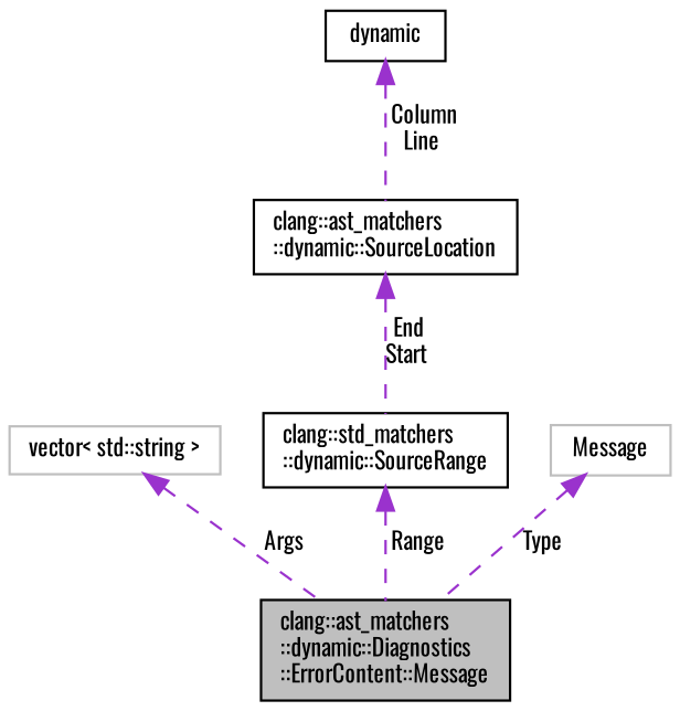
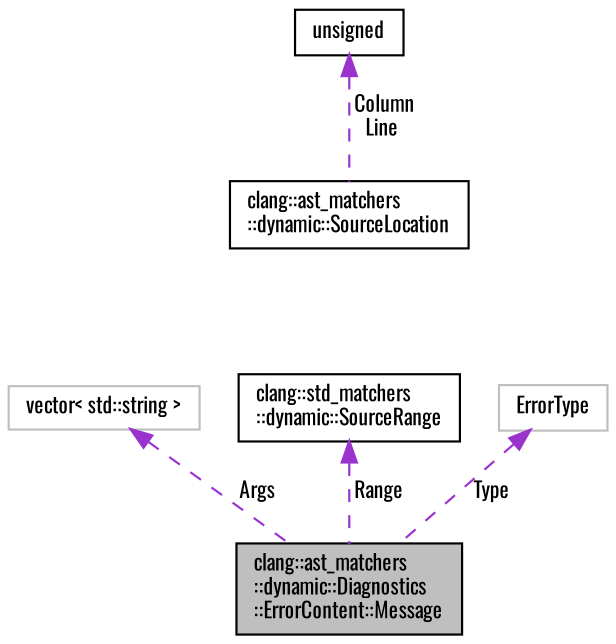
  digraph {
    fontname=Oswald
    node [color=black fontname=Oswald fontsize=10 shape=record]
    edge [color=darkorchid3 dir=back fontname=Oswald fontsize=10 labelfontname=Helvetica labelfontsize=10 style=dashed]
    n1 [fillcolor=grey75 fontcolor=black height=0.2 label="clang::ast_matchers\l::dynamic::Diagnostics\l::ErrorContent::Message" style=filled width=0.4]
    n2 [color=grey75 height=0.2 label="vector\< std::string \>" width=0.4]
    n3 [height=0.2 label="clang::std_matchers\l::dynamic::SourceRange" width=0.4]
    n4 [height=0.2 label="clang::ast_matchers\l::dynamic::SourceLocation" width=0.4]
-   n5 [height=0.2 label=dynamic width=0.4]
-   n6 [color=grey75 height=0.2 label=Message width=0.4]
+   n5 [height=0.2 label=unsigned width=0.4]
+   n6 [color=grey75 height=0.2 label=ErrorType width=0.4]
    n2 -> n1 [label=" Args"]
    n3 -> n1 [label=" Range"]
-   n4 -> n3 [label=" End\nStart"]
    n5 -> n4 [label=" Column\nLine"]
    n6 -> n1 [label=" Type"]
  }
